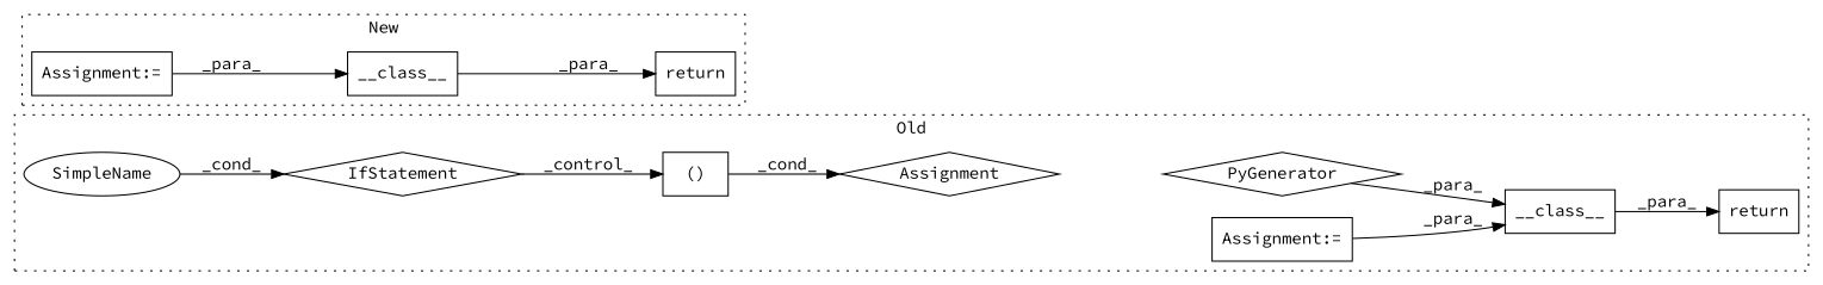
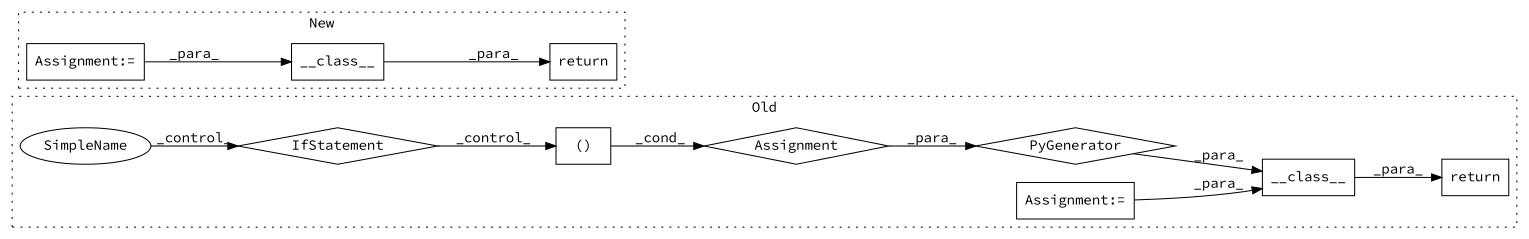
  digraph {
    fontname="Source Code Pro"
    rankdir=LR
    node [a=41 fontname="Source Code Pro" l=7 s=8765 shape=box]
    edge [fontname="Source Code Pro"]
    n1 [label=return s=8941]
    n2 [a=32 l="10,1" label=__class__ s="8953,8974"]
    n3 [a=106 l=58 label="()"]
    n4 [a=25 l=38 label=IfStatement s=8894 shape=diamond]
    n5 [a=42 l=5 label=SimpleName s=8927 shape=ellipse]
    n6 [a=107 l=178 label=PyGenerator shape=diamond]
    n7 [a=113 l=38 label=Assignment s=8894 shape=diamond]
    n8 [a=7 l=12 label="Assignment:=" s=8615]
    n9 [a=32 l="10,1" label=__class__ s="8577,8725"]
    n10 [label=return s=8565]
    n11 [a=7 l=43 label="Assignment:=" s=8679]
    subgraph cluster_1 {
      label=Old
      style=dotted
      n1
      n2
      n3
      n4
      n5
      n6
      n7
      n8
    }
    subgraph cluster_2 {
      label=New
      style=dotted
      n9
      n10
      n11
    }
    n2 -> n1 [label=_para_]
    n3 -> n7 [label=_cond_]
    n4 -> n3 [label=_control_]
-   n5 -> n4 [label=_cond_]
+   n5 -> n4 [label=_control_]
    n6 -> n2 [label=_para_]
+   n7 -> n6 [label=_para_]
    n8 -> n2 [label=_para_]
    n9 -> n10 [label=_para_]
    n11 -> n9 [label=_para_]
  }
